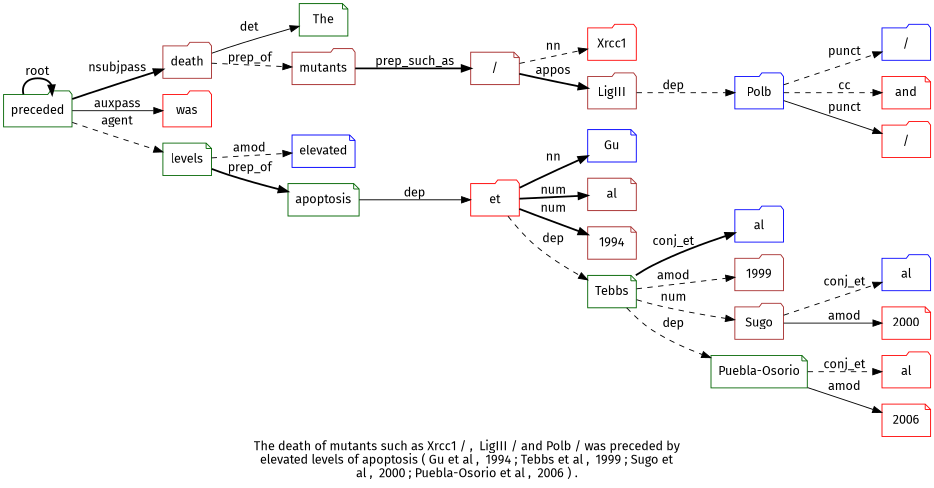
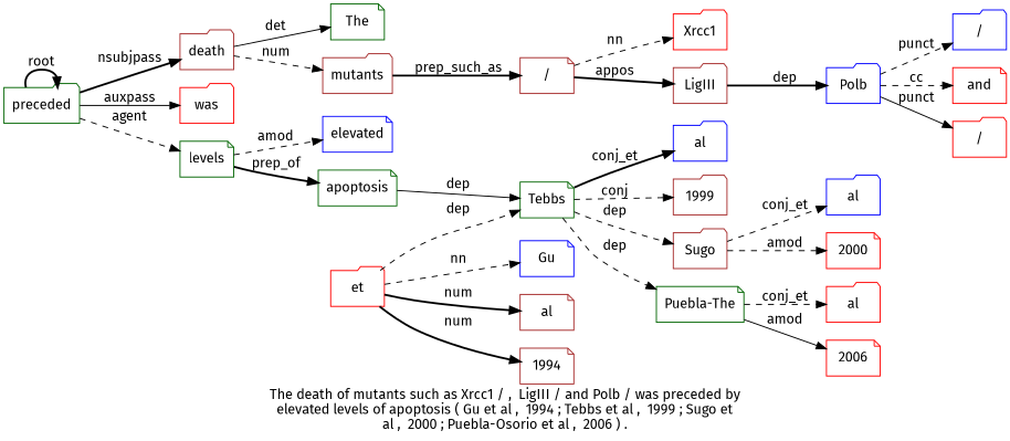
  digraph {
    fontname="Fira Sans"
    label="The death of mutants such as Xrcc1 / ,  LigIII / and Polb / was preceded by\nelevated levels of apoptosis ( Gu et al ,  1994 ; Tebbs et al ,  1999 ; Sugo et\nal ,  2000 ; Puebla-Osorio et al ,  2006 ) ."
    rankdir=LR
    node [color=brown fillcolor=white fontname="Fira Sans" shape=folder style=filled]
    edge [fontname="Fira Sans" style=dashed]
    n1 [label=death]
    n2 [color=darkgreen label=The shape=note]
    n3 [label=mutants]
    n4 [label="/" shape=note]
    n5 [color=darkgreen label=preceded]
    n6 [color=red label=was]
    n7 [color=darkgreen label=levels shape=note]
    n8 [color=blue label=elevated shape=note]
    n9 [color=darkgreen label=apoptosis shape=note]
    n10 [color=red label=Xrcc1]
    n11 [label=LigIII]
    n12 [color=blue label=Polb]
    n13 [color=blue label="/"]
    n14 [color=red label=and shape=note]
    n15 [color=red label="/"]
    n16 [color=red label=et]
    n17 [color=blue label=Gu shape=note]
    n18 [label=al shape=note]
    n19 [label=1994 shape=note]
    n20 [color=darkgreen label=Tebbs shape=note]
    n21 [color=blue label=al]
    n22 [label=1999]
    n23 [label=Sugo]
-   n24 [color=darkgreen label="Puebla-Osorio" shape=note]
+   n24 [color=darkgreen label="Puebla-The" shape=note]
    n25 [color=blue label=al]
    n26 [color=red label=2000 shape=note]
    n27 [color=red label=al]
    n28 [color=red label=2006 shape=note]
    n1 -> n2 [label=det style=solid]
-   n1 -> n3 [label=prep_of]
+   n1 -> n3 [label=num]
    n3 -> n4 [label=prep_such_as style=bold]
    n4 -> n10 [label=nn]
    n4 -> n11 [label=appos style=bold]
    n5 -> n1 [label=nsubjpass style=bold]
    n5 -> n5 [label=root style=bold]
    n5 -> n6 [label=auxpass style=solid]
    n5 -> n7 [label=agent]
    n7 -> n8 [label=amod]
    n7 -> n9 [label=prep_of style=bold]
-   n9 -> n16 [label=dep style=solid]
-   n11 -> n12 [label=dep]
+   n9 -> n20 [label=dep style=solid]
+   n11 -> n12 [label=dep style=bold]
    n12 -> n13 [label=punct]
    n12 -> n14 [label=cc]
    n12 -> n15 [label=punct style=solid]
-   n16 -> n17 [label=nn style=bold]
+   n16 -> n17 [label=nn]
    n16 -> n18 [label=num style=bold]
    n16 -> n19 [label=num style=bold]
    n16 -> n20 [label=dep]
    n20 -> n21 [label=conj_et style=bold]
-   n20 -> n22 [label=amod]
-   n20 -> n23 [label=num]
+   n20 -> n22 [label=conj]
+   n20 -> n23 [label=dep]
    n20 -> n24 [label=dep]
    n23 -> n25 [label=conj_et]
-   n23 -> n26 [label=amod style=solid]
+   n23 -> n26 [label=amod]
    n24 -> n27 [label=conj_et]
    n24 -> n28 [label=amod style=solid]
  }
